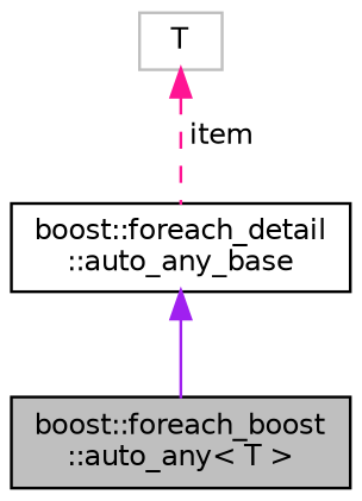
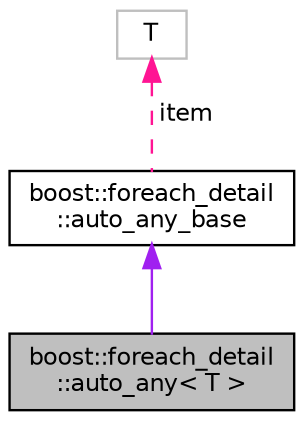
  digraph {
    node [color=black fillcolor=white fontname=Helvetica fontsize=10 shape=record style=filled]
    edge [dir=back fontname=Helvetica fontsize=10 labelfontname=Helvetica labelfontsize=10]
-   n1 [fillcolor=grey75 fontcolor=black height=0.2 label="boost::foreach_boost\l::auto_any\< T \>" width=0.4]
+   n1 [fillcolor=grey75 fontcolor=black height=0.2 label="boost::foreach_detail\l::auto_any\< T \>" width=0.4]
    n2 [height=0.2 label="boost::foreach_detail\l::auto_any_base" width=0.4]
    n3 [color=grey75 height=0.2 label=T width=0.4]
    n2 -> n1 [color=purple style=solid]
    n3 -> n2 [color=deeppink label=" item" style=dashed]
  }
